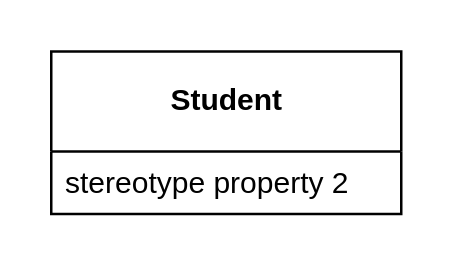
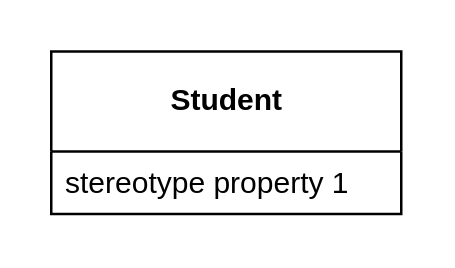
  <mxCell id="0" />
  <mxCell id="1" parent="0" />
  <mxCell id="2" value="Student" style="swimlane;fontStyle=1;align=center;verticalAlign=middle;childLayout=stackLayout;horizontal=1;startSize=40;horizontalStack=0;resizeParent=1;resizeParentMax=0;resizeLast=0;collapsible=0;marginBottom=0;html=1;" vertex="1" parent="1"><mxGeometry x="20" y="20" width="140" height="65" as="geometry" /></mxCell>
- <mxCell id="3" value="stereotype property 2" style="text;html=1;strokeColor=none;fillColor=none;align=left;verticalAlign=middle;spacingLeft=4;spacingRight=4;overflow=hidden;rotatable=0;points=[[0,0.5],[1,0.5]];portConstraint=eastwest;" vertex="1" parent="2"><mxGeometry y="40" width="140" height="25" as="geometry" /></mxCell>
+ <mxCell id="3" value="stereotype property 1" style="text;html=1;strokeColor=none;fillColor=none;align=left;verticalAlign=middle;spacingLeft=4;spacingRight=4;overflow=hidden;rotatable=0;points=[[0,0.5],[1,0.5]];portConstraint=eastwest;" vertex="1" parent="2"><mxGeometry y="40" width="140" height="25" as="geometry" /></mxCell>
